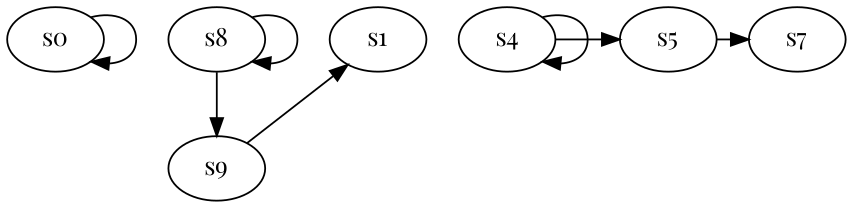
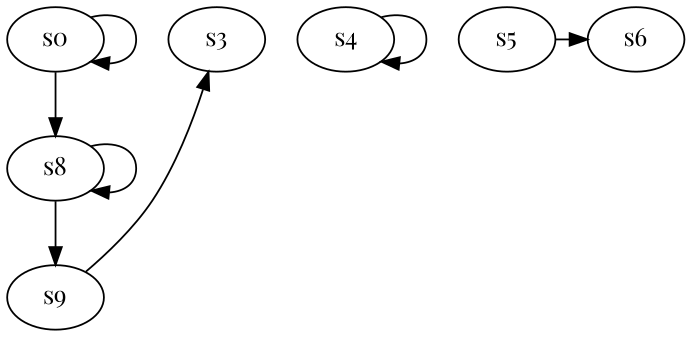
  digraph {
    fontname="Playfair Display"
    node [fontname="Playfair Display" player=0]
    edge [fontname="Playfair Display"]
    s0
    n2 [label=s8 player=1]
    n3 [label=s9]
-   s3 [player=1 label=s1]
+   s3 [player=1]
    s4
    s5 [player=1]
-   s6 [label=s7]
+   s6
    s0 -> s0 [constraint="time % 4 == 0"]
+   s0 -> n2
    n2 -> n2 [constraint="time % 2 == 0"]
    n2 -> n3
    n3 -> s3 [constraint="time == 7"]
    s4 -> s4 [constraint="time % 4 == 0"]
-   s4 -> s5 [constraint="time % 2 == 1"]
    s5 -> s6 [constraint="time == 4 || time == 6"]
  }
